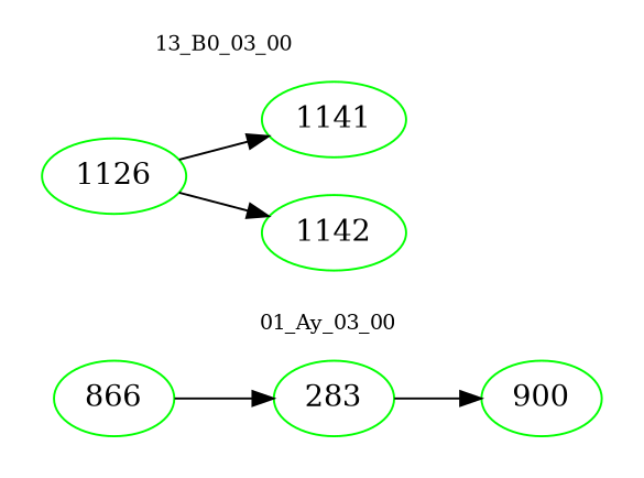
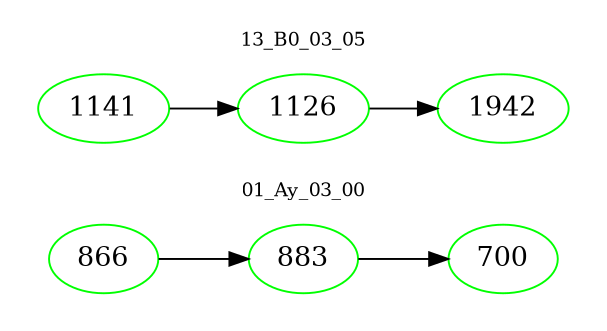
  digraph {
    rankdir=LR
    node [color=green]
    edge [color=black]
    n1 [label=866]
-   n2 [label=283]
-   n3 [label=900]
-   n4 [label=1142]
+   n2 [label=883]
+   n3 [label=700]
+   n4 [label=1942]
    n5 [label=1126]
    n6 [label=1141]
    subgraph cluster_1 {
      color=white
      fontsize=10
      label="01_Ay_03_00"
      n1
      n2
      n3
    }
    subgraph cluster_2 {
      color=white
      fontsize=10
-     label="13_B0_03_00"
+     label="13_B0_03_05"
      n4
      n5
      n6
    }
    n1 -> n2
    n2 -> n3
    n5 -> n4
-   n5 -> n6
+   n6 -> n5
  }
